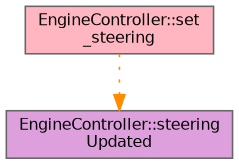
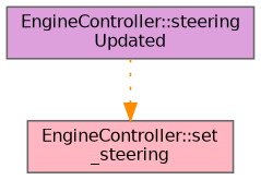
  digraph {
    rankdir=TB
    fontname="DejaVu Sans"
    node [fontname="DejaVu Sans" fontsize=10 shape=box style=filled]
    n1 [color=gray40 fillcolor=lightpink fontcolor=black height=0.2 label="EngineController::set\l_steering" width=0.4]
    n2 [color=grey40 fillcolor=plum height=0.2 label="EngineController::steering\lUpdated" width=0.4]
-   n1 -> n2 [color=darkorange fontname="DejaVu Sans" fontsize=10 labelfontname=Helvetica labelfontsize=10 style=dotted]
+   n2 -> n1 [color=darkorange fontname="DejaVu Sans" fontsize=10 labelfontname=Helvetica labelfontsize=10 style=dotted]
  }
